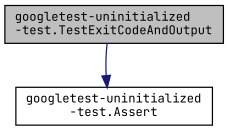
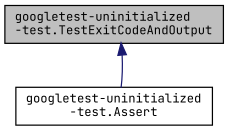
  digraph {
    rankdir=TB
    fontname="JetBrains Mono"
    node [color=black fontname="JetBrains Mono" fontsize=10 shape=record]
    n1 [fillcolor=grey75 fontcolor=black height=0.2 label="googletest-uninitialized\l-test.TestExitCodeAndOutput" style=filled width=0.4]
    n2 [height=0.2 label="googletest-uninitialized\l-test.Assert" width=0.4]
-   n1 -> n2 [color=midnightblue fontname="JetBrains Mono" fontsize=10 labelfontname=Helvetica labelfontsize=10 style=solid]
+   n2 -> n1 [color=midnightblue fontname="JetBrains Mono" fontsize=10 labelfontname=Helvetica labelfontsize=10 style=solid]
  }
